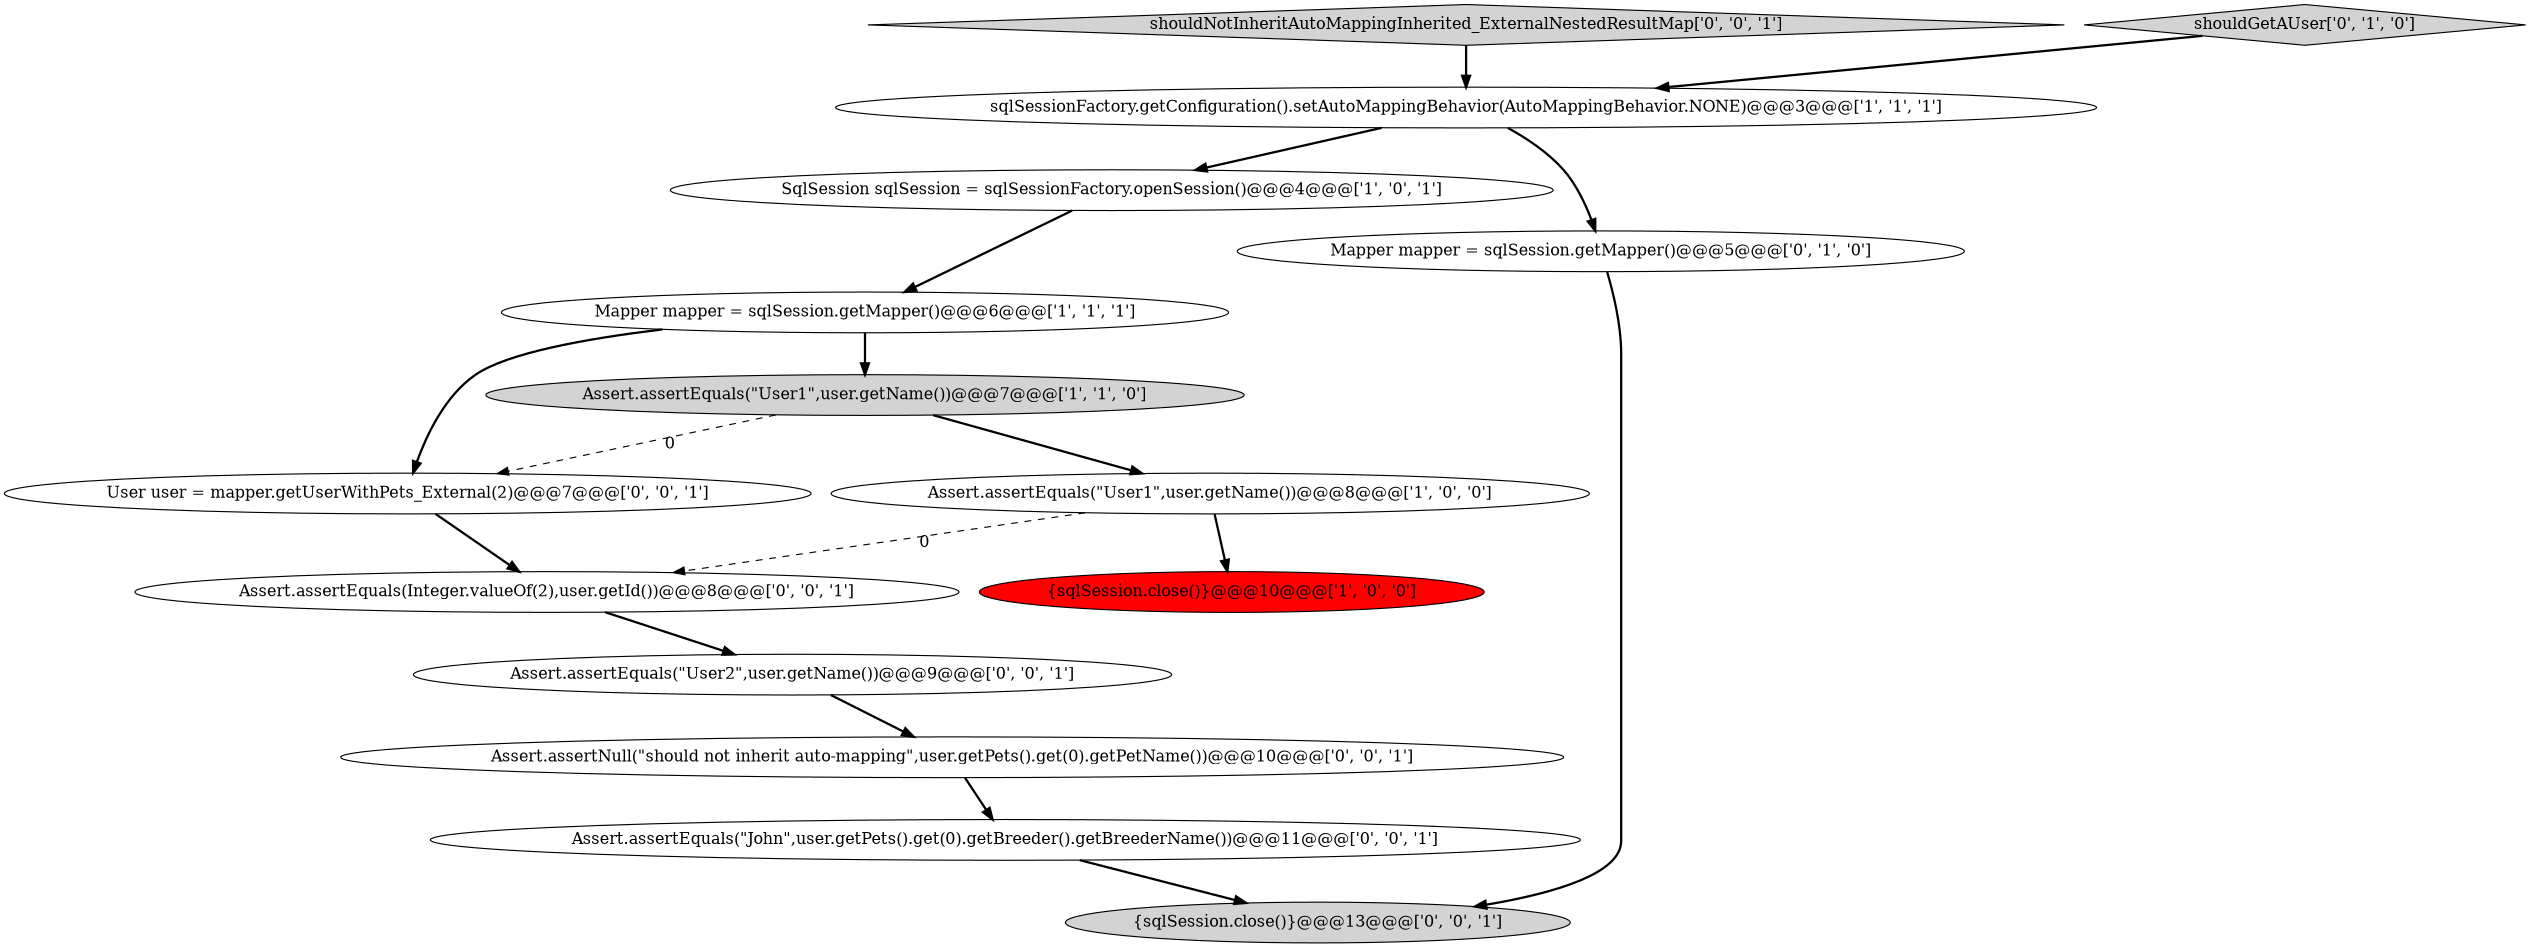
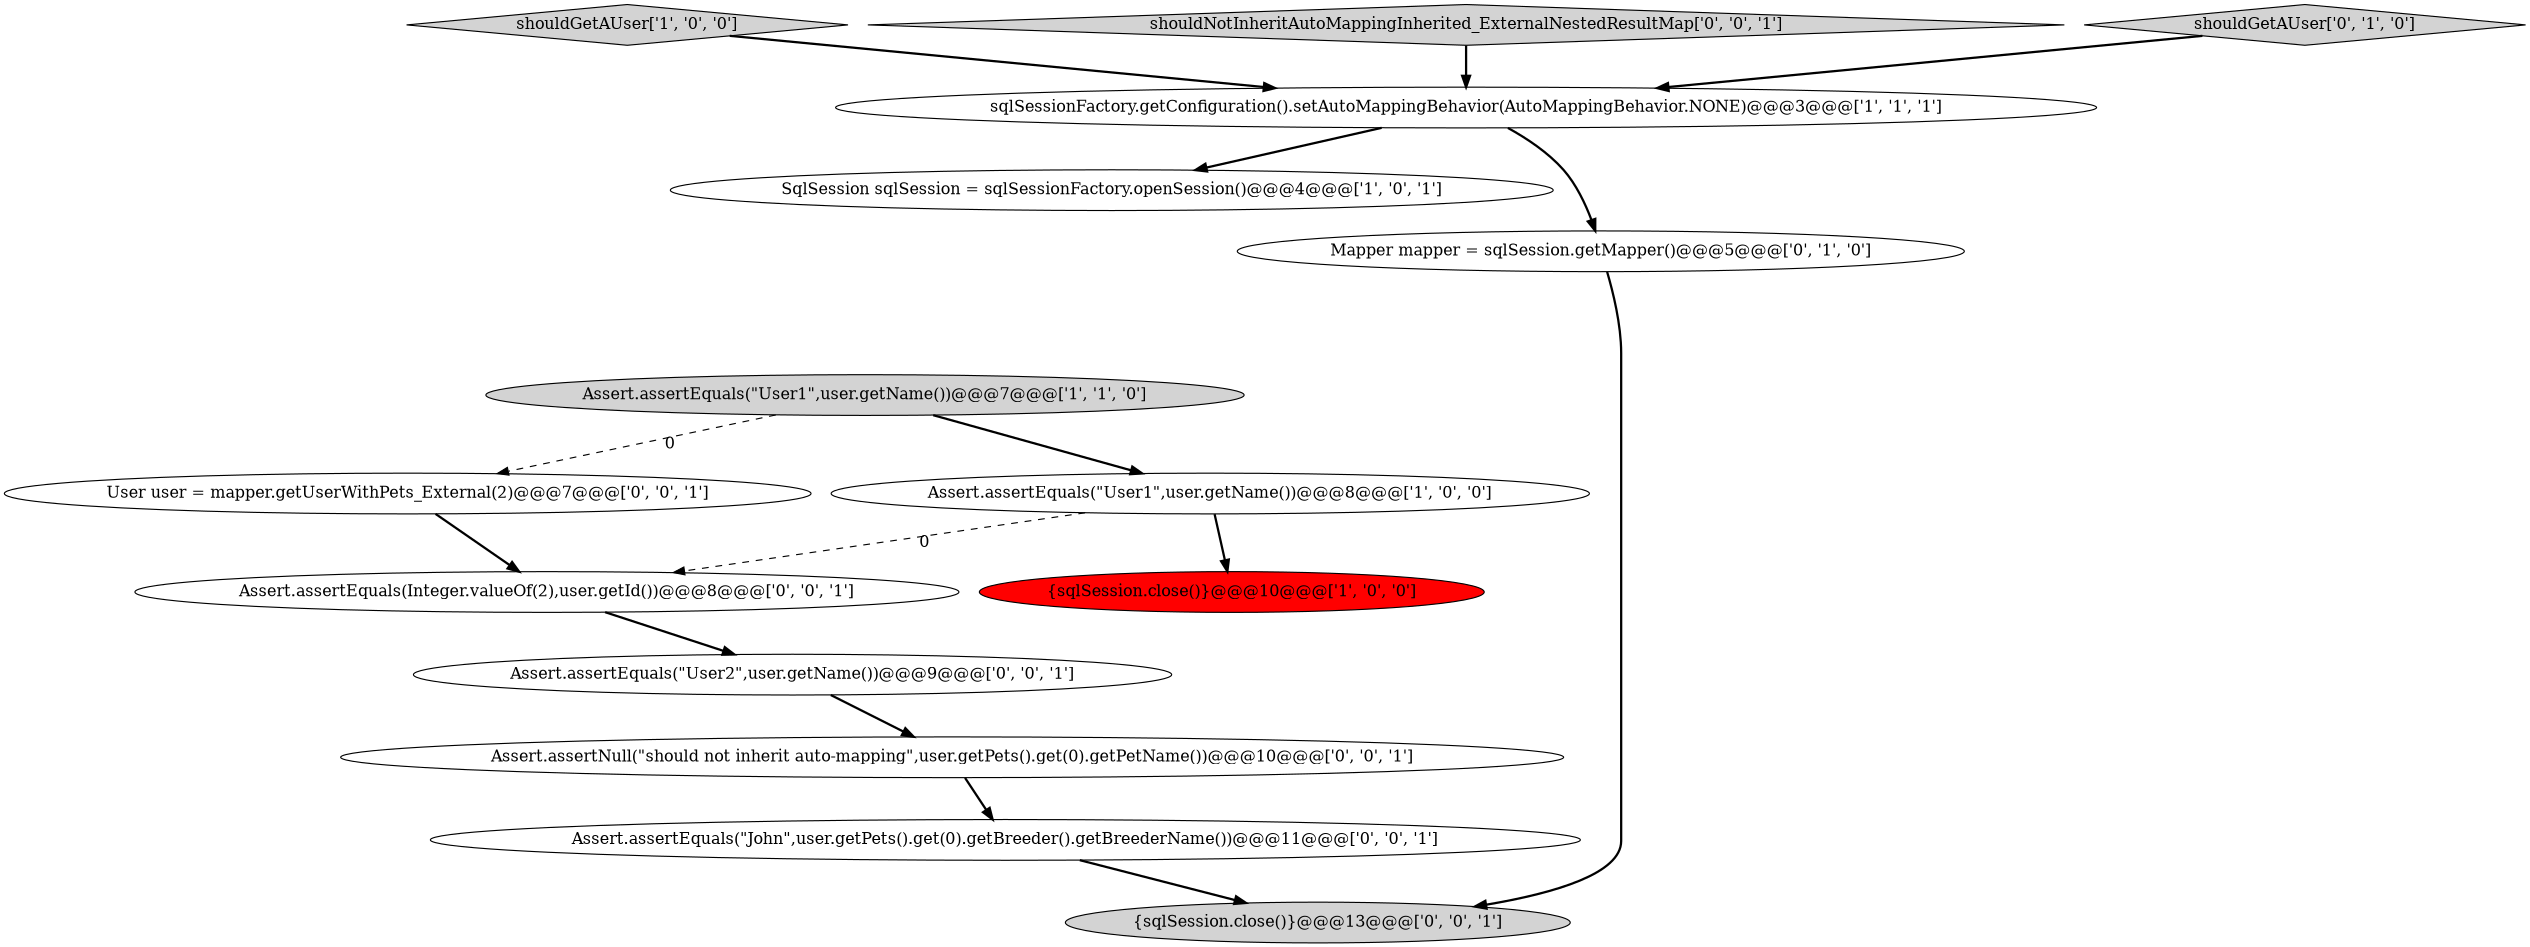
  digraph {
    node [fillcolor=white shape=ellipse style=filled]
    edge [style=bold]
+   n1 [fillcolor=lightgray label="shouldGetAUser['1', '0', '0']" shape=diamond]
    n2 [label="sqlSessionFactory.getConfiguration().setAutoMappingBehavior(AutoMappingBehavior.NONE)@@@3@@@['1', '1', '1']"]
    n3 [label="SqlSession sqlSession = sqlSessionFactory.openSession()@@@4@@@['1', '0', '1']"]
    n4 [label="Mapper mapper = sqlSession.getMapper()@@@5@@@['0', '1', '0']"]
    n5 [label="Assert.assertEquals(\"User2\",user.getName())@@@9@@@['0', '0', '1']"]
    n6 [label="Assert.assertNull(\"should not inherit auto-mapping\",user.getPets().get(0).getPetName())@@@10@@@['0', '0', '1']"]
    n7 [label="Assert.assertEquals(\"John\",user.getPets().get(0).getBreeder().getBreederName())@@@11@@@['0', '0', '1']"]
-   n8 [label="Mapper mapper = sqlSession.getMapper()@@@6@@@['1', '1', '1']"]
    n9 [fillcolor=lightgray label="{sqlSession.close()}@@@13@@@['0', '0', '1']"]
    n10 [label="User user = mapper.getUserWithPets_External(2)@@@7@@@['0', '0', '1']"]
    n11 [fillcolor=lightgray label="Assert.assertEquals(\"User1\",user.getName())@@@7@@@['1', '1', '0']"]
    n12 [label="Assert.assertEquals(Integer.valueOf(2),user.getId())@@@8@@@['0', '0', '1']"]
    n13 [label="Assert.assertEquals(\"User1\",user.getName())@@@8@@@['1', '0', '0']"]
    n14 [fillcolor=lightgray label="shouldNotInheritAutoMappingInherited_ExternalNestedResultMap['0', '0', '1']" shape=diamond]
    n15 [fillcolor=lightgray label="shouldGetAUser['0', '1', '0']" shape=diamond]
    n16 [fillcolor=red label="{sqlSession.close()}@@@10@@@['1', '0', '0']"]
+   n1 -> n2
    n2 -> n3
    n2 -> n4
-   n3 -> n8
    n4 -> n9
    n5 -> n6
    n6 -> n7
    n7 -> n9
-   n8 -> n10
-   n8 -> n11
    n10 -> n12
    n11 -> n10 [label=0 style=dashed]
    n11 -> n13
    n12 -> n5
    n13 -> n12 [label=0 style=dashed]
    n13 -> n16
    n14 -> n2
    n15 -> n2
  }
